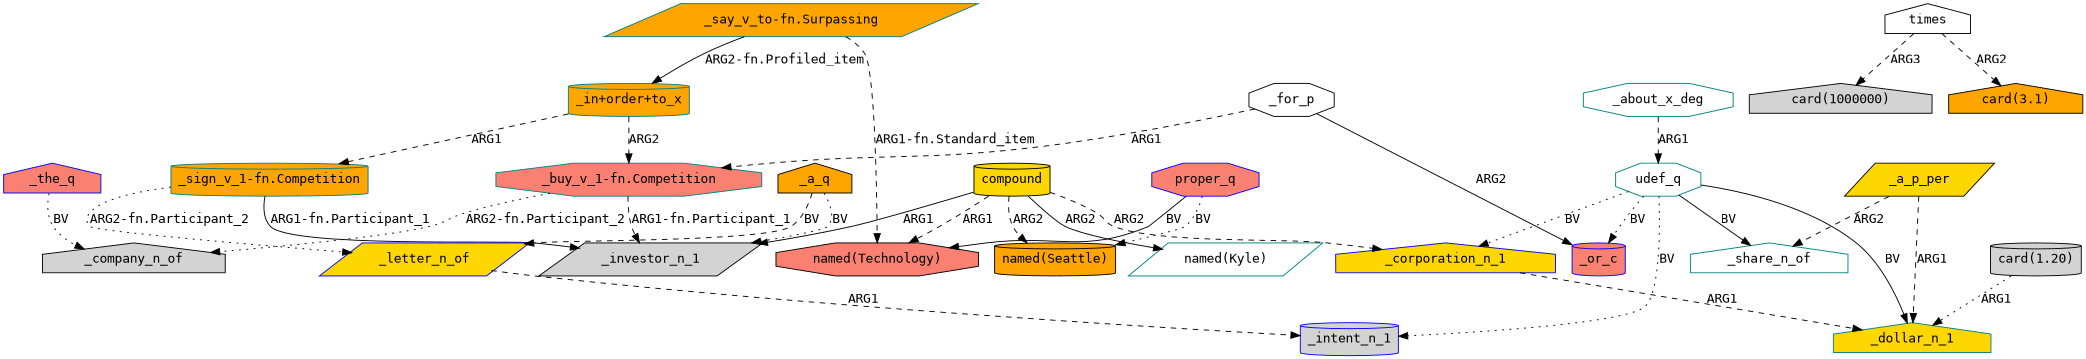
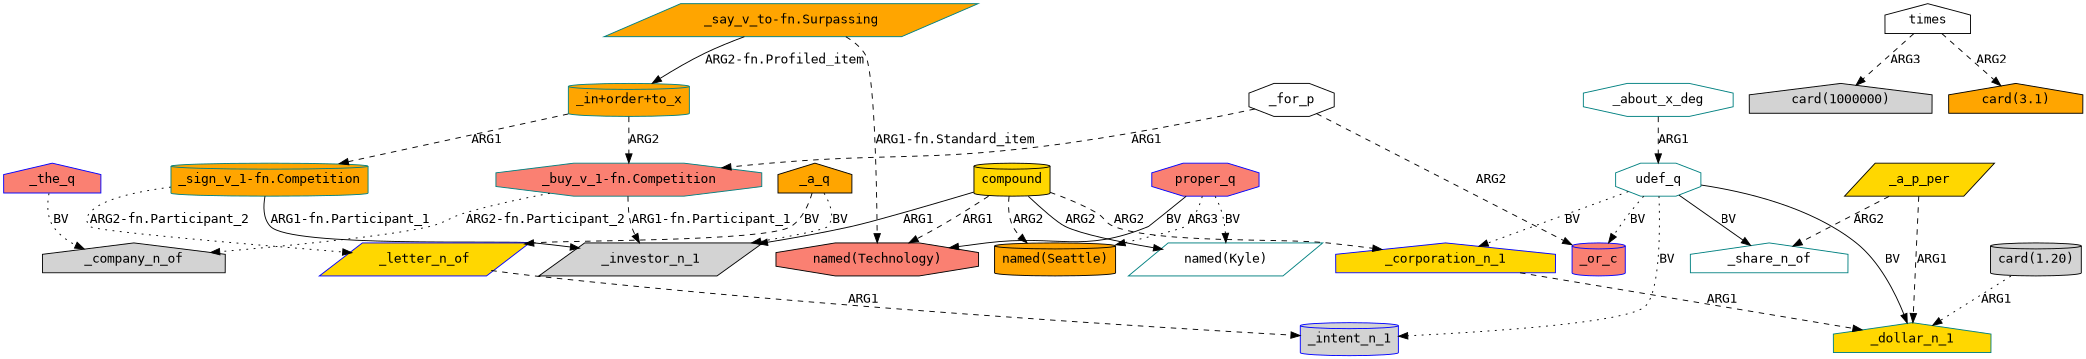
  digraph {
    fontname="DejaVu Sans Mono"
    node [color=black fillcolor=orange fontname="DejaVu Sans Mono" shape=house style=filled]
    edge [fontname="DejaVu Sans Mono" style=dashed]
    "_in+order+to_x" [color=teal shape=cylinder]
    "_buy_v_1-fn.Competition" [color=teal fillcolor=salmon shape=octagon]
    "_sign_v_1-fn.Competition" [color=teal shape=cylinder]
    _company_n_of [fillcolor=lightgrey]
    _investor_n_1 [fillcolor=lightgrey shape=parallelogram]
    _letter_n_of [color=blue fillcolor=gold shape=parallelogram]
    _intent_n_1 [color=blue fillcolor=lightgrey shape=cylinder]
    times [fillcolor=white]
    "card(1000000)" [fillcolor=lightgrey]
    "card(3.1)"
    _dollar_n_1 [color=teal fillcolor=gold]
    "_say_v_to-fn.Surpassing" [color=teal shape=parallelogram]
    "named(Technology)" [fillcolor=salmon shape=octagon]
    _a_q
    proper_q [color=blue fillcolor=salmon shape=octagon]
    "named(Seattle)" [shape=cylinder]
    "named(Kyle)" [color=teal fillcolor=white shape=parallelogram]
    udef_q [color=teal fillcolor=white shape=octagon]
    _or_c [color=blue fillcolor=salmon shape=cylinder]
    _share_n_of [color=teal fillcolor=white]
    _corporation_n_1 [color=blue fillcolor=gold]
    _about_x_deg [color=teal fillcolor=white shape=octagon]
    _for_p [fillcolor=white shape=octagon]
    _a_p_per [fillcolor=gold shape=parallelogram]
    compound [fillcolor=gold shape=cylinder]
    "card(1.20)" [fillcolor=lightgrey shape=cylinder]
    _the_q [color=blue fillcolor=salmon]
    "_in+order+to_x" -> "_buy_v_1-fn.Competition" [label=ARG2]
    "_in+order+to_x" -> "_sign_v_1-fn.Competition" [label=ARG1]
    "_buy_v_1-fn.Competition" -> _company_n_of [label="ARG2-fn.Participant_2" style=dotted]
    "_buy_v_1-fn.Competition" -> _investor_n_1 [label="ARG1-fn.Participant_1"]
    "_sign_v_1-fn.Competition" -> _investor_n_1 [label="ARG1-fn.Participant_1" style=solid]
    "_sign_v_1-fn.Competition" -> _letter_n_of [label="ARG2-fn.Participant_2" style=dotted]
    _letter_n_of -> _intent_n_1 [label=ARG1]
    times -> "card(1000000)" [label=ARG3]
    times -> "card(3.1)" [label=ARG2]
    "_say_v_to-fn.Surpassing" -> "_in+order+to_x" [label="ARG2-fn.Profiled_item" style=solid]
    "_say_v_to-fn.Surpassing" -> "named(Technology)" [label="ARG1-fn.Standard_item"]
    _a_q -> _investor_n_1 [label=BV style=dotted]
    _a_q -> _letter_n_of [label=BV]
    proper_q -> "named(Technology)" [label=BV style=solid]
-   proper_q -> "named(Seattle)" [label=BV style=dotted]
+   proper_q -> "named(Seattle)" [label=ARG3 style=dotted]
+   proper_q -> "named(Kyle)" [label=BV style=dotted]
    udef_q -> _intent_n_1 [label=BV style=dotted]
    udef_q -> _dollar_n_1 [label=BV style=solid]
    udef_q -> _or_c [label=BV style=dotted]
    udef_q -> _share_n_of [label=BV style=solid]
    udef_q -> _corporation_n_1 [label=BV style=dotted]
    _corporation_n_1 -> _dollar_n_1 [label=ARG1]
    _about_x_deg -> udef_q [label=ARG1]
    _for_p -> "_buy_v_1-fn.Competition" [label=ARG1]
-   _for_p -> _or_c [label=ARG2 style=solid]
+   _for_p -> _or_c [label=ARG2]
    _a_p_per -> _dollar_n_1 [label=ARG1]
    _a_p_per -> _share_n_of [label=ARG2]
    compound -> _investor_n_1 [label=ARG1 style=solid]
    compound -> "named(Technology)" [label=ARG1]
    compound -> "named(Seattle)" [label=ARG2]
    compound -> "named(Kyle)" [label=ARG2 style=solid]
    compound -> _corporation_n_1 [label=ARG2]
    "card(1.20)" -> _dollar_n_1 [label=ARG1 style=dotted]
    _the_q -> _company_n_of [label=BV style=dotted]
  }
